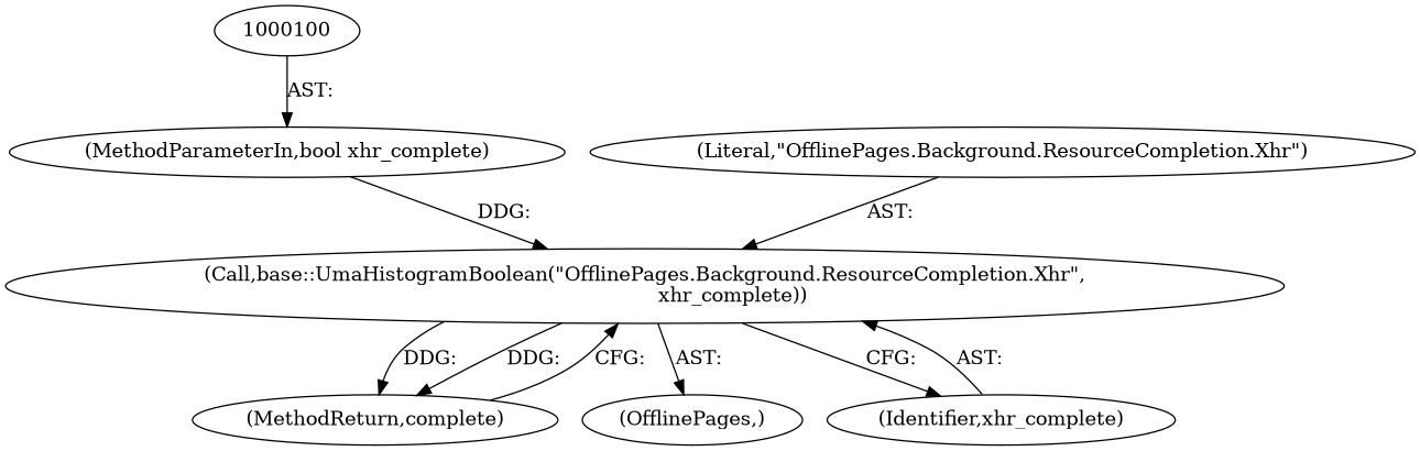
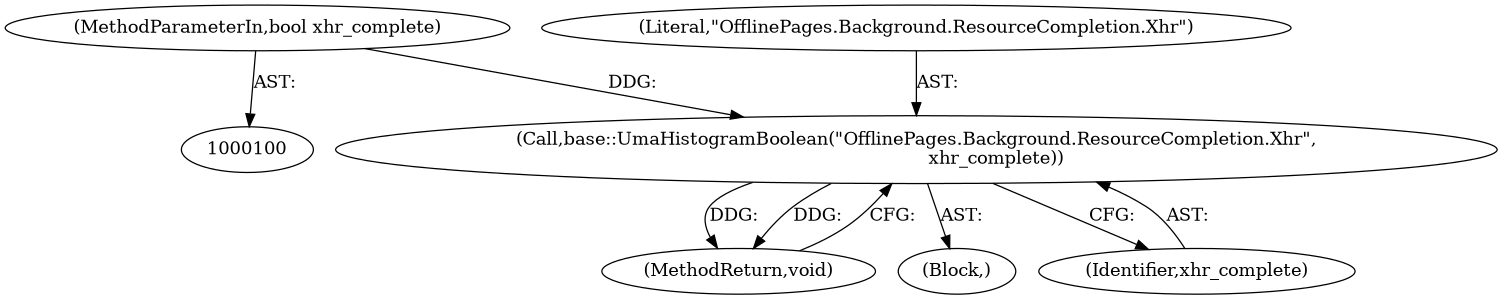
  digraph {
    n1 [label="(Call,base::UmaHistogramBoolean(\"OfflinePages.Background.ResourceCompletion.Xhr\",\n                            xhr_complete))"]
-   n2 [label="(MethodReturn,complete)"]
-   n3 [label="(OfflinePages,)"]
+   n2 [label="(MethodReturn,void)"]
+   n3 [label="(Block,)"]
    n4 [label="(Identifier,xhr_complete)"]
    n5 [label="(MethodParameterIn,bool xhr_complete)"]
    1000100
    n7 [label="(Literal,\"OfflinePages.Background.ResourceCompletion.Xhr\")"]
    n1 -> n2 [label="DDG: "]
    n1 -> n2 [label="DDG: "]
    n1 -> n3 [label="AST: "]
    n1 -> n4 [label="CFG: "]
    n2 -> n1 [label="CFG: "]
    n4 -> n1 [label="AST: "]
    n5 -> n1 [label="DDG: "]
-   1000100 -> n5 [label="AST: "]
+   n5 -> 1000100 [label="AST: "]
    n7 -> n1 [label="AST: "]
  }
